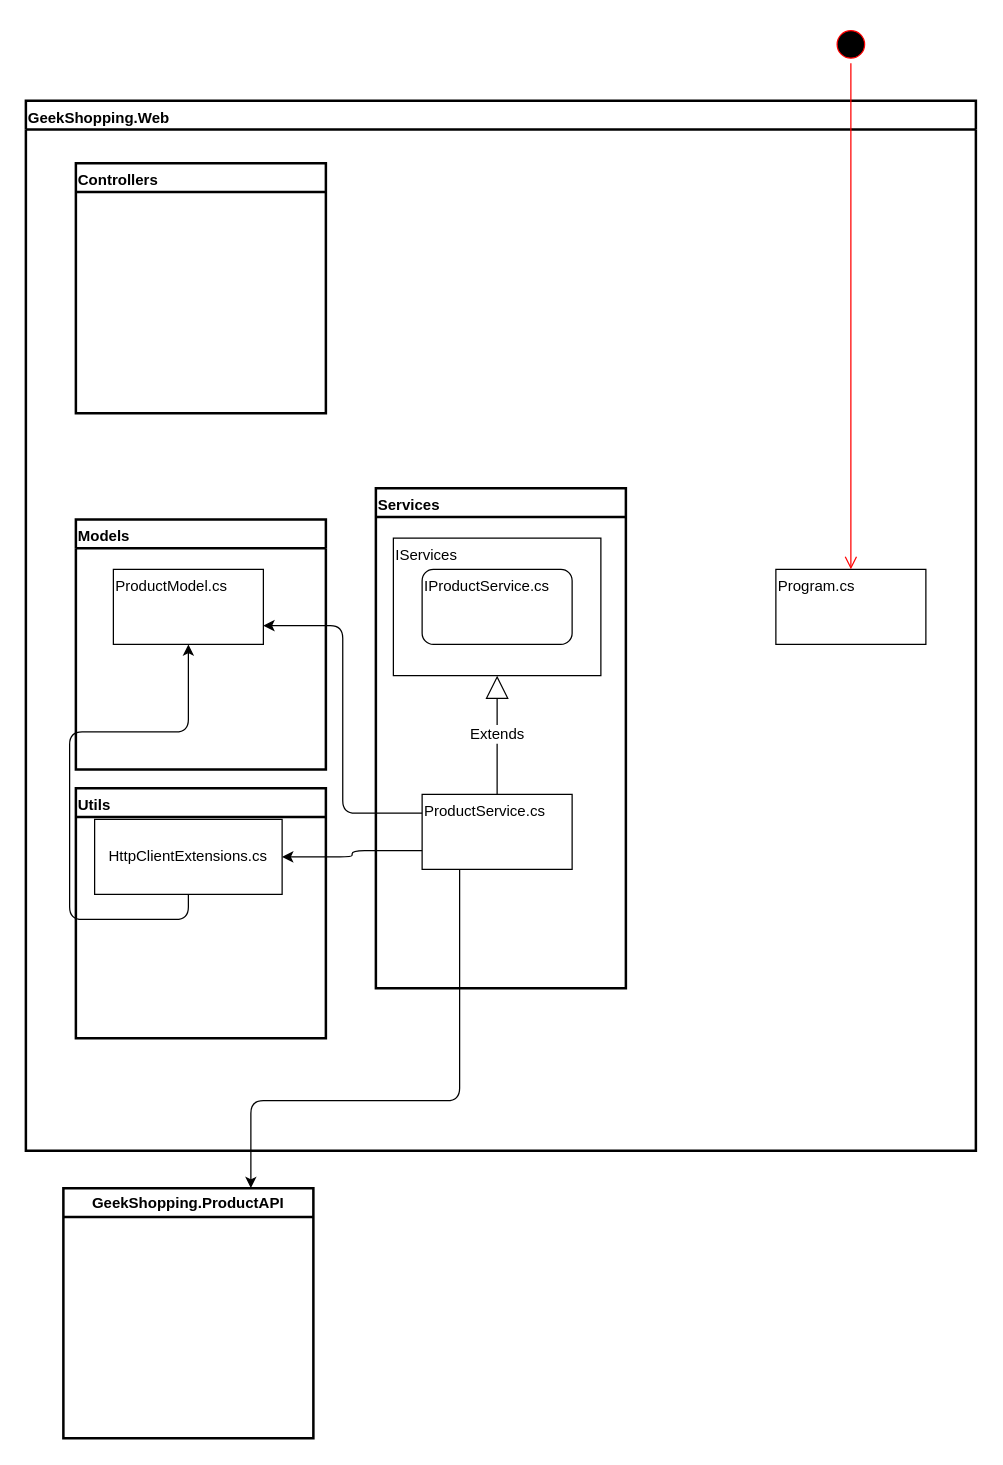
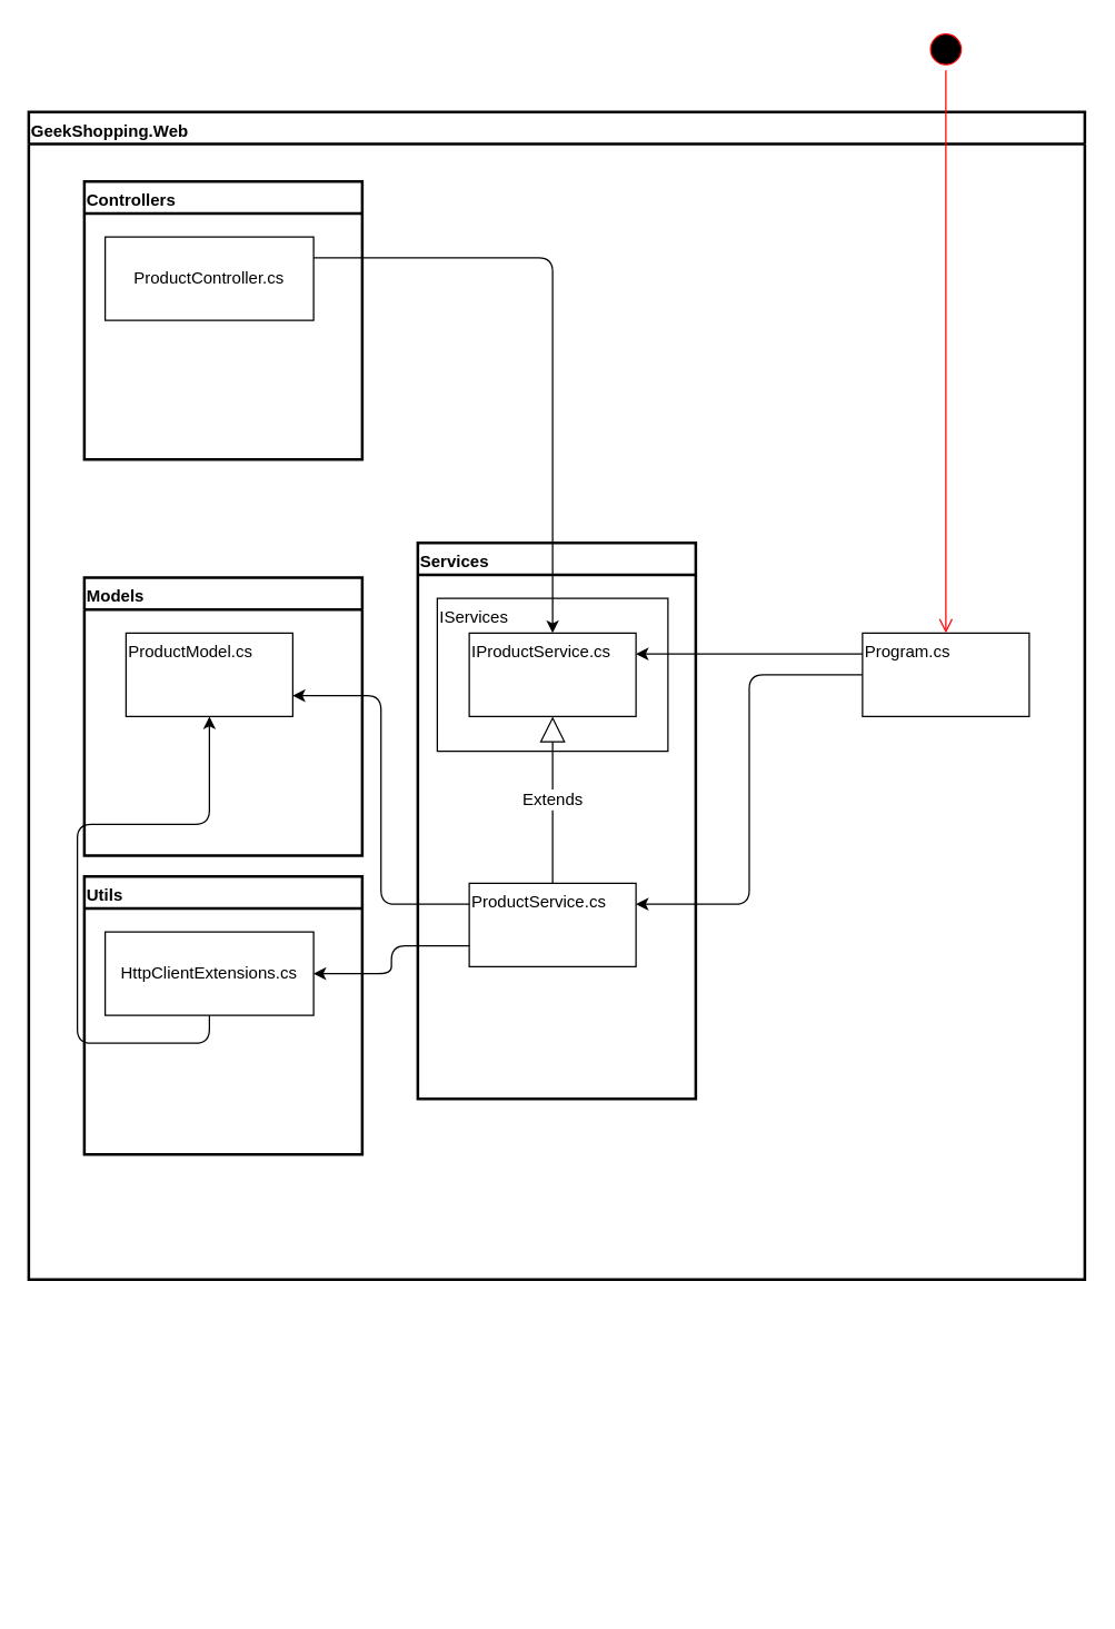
  <mxCell id="0" />
  <mxCell id="1" parent="0" />
  <mxCell id="2" value="GeekShopping.Web" style="swimlane;whiteSpace=wrap;html=1;align=left;verticalAlign=top;strokeWidth=2;" parent="1" vertex="1"><mxGeometry x="20" y="80" width="760" height="840" as="geometry" /></mxCell>
  <mxCell id="3" value="Models" style="swimlane;whiteSpace=wrap;html=1;align=left;verticalAlign=top;strokeWidth=2;" parent="2" vertex="1"><mxGeometry x="40" y="335" width="200" height="200" as="geometry" /></mxCell>
  <mxCell id="4" value="ProductModel.cs" style="rounded=0;whiteSpace=wrap;html=1;align=left;verticalAlign=top;" parent="3" vertex="1"><mxGeometry x="30" y="40" width="120" height="60" as="geometry" /></mxCell>
  <mxCell id="5" value="Services" style="swimlane;whiteSpace=wrap;html=1;align=left;verticalAlign=top;strokeWidth=2;" parent="2" vertex="1"><mxGeometry x="280" y="310" width="200" height="400" as="geometry" /></mxCell>
  <mxCell id="6" value="&lt;div style=&quot;&quot;&gt;&lt;span style=&quot;background-color: initial;&quot;&gt;IServices&lt;/span&gt;&lt;/div&gt;" style="rounded=0;whiteSpace=wrap;html=1;strokeColor=default;fontFamily=Helvetica;fontSize=12;fontColor=default;startSize=23;fillColor=default;align=left;verticalAlign=top;" parent="5" vertex="1"><mxGeometry x="14" y="40" width="166" height="110" as="geometry" /></mxCell>
- <mxCell id="7" value="IProductService.cs" style="whiteSpace=wrap;html=1;strokeColor=default;fontFamily=Helvetica;fontSize=12;fontColor=default;startSize=23;fillColor=default;verticalAlign=top;align=left;rounded=1;" parent="5" vertex="1"><mxGeometry x="37" y="65" width="120" height="60" as="geometry" /></mxCell>
+ <mxCell id="7" value="IProductService.cs" style="rounded=0;whiteSpace=wrap;html=1;strokeColor=default;fontFamily=Helvetica;fontSize=12;fontColor=default;startSize=23;fillColor=default;verticalAlign=top;align=left;" parent="5" vertex="1"><mxGeometry x="37" y="65" width="120" height="60" as="geometry" /></mxCell>
  <mxCell id="8" value="ProductService.cs" style="rounded=0;whiteSpace=wrap;html=1;strokeColor=default;fontFamily=Helvetica;fontSize=12;fontColor=default;startSize=23;fillColor=default;align=left;verticalAlign=top;" parent="5" vertex="1"><mxGeometry x="37" y="245" width="120" height="60" as="geometry" /></mxCell>
- <mxCell id="9" value="Extends" style="endArrow=block;endSize=16;endFill=0;html=1;rounded=1;fontFamily=Helvetica;fontSize=12;fontColor=default;exitX=0.5;exitY=0;exitDx=0;exitDy=0;" parent="5" source="8" target="6" edge="1"><mxGeometry width="160" relative="1" as="geometry"><mxPoint x="-60" y="380" as="sourcePoint" /><mxPoint x="100" y="380" as="targetPoint" /></mxGeometry></mxCell>
+ <mxCell id="9" value="Extends" style="endArrow=block;endSize=16;endFill=0;html=1;rounded=1;fontFamily=Helvetica;fontSize=12;fontColor=default;exitX=0.5;exitY=0;exitDx=0;exitDy=0;" parent="5" source="8" target="7" edge="1"><mxGeometry width="160" relative="1" as="geometry"><mxPoint x="-60" y="380" as="sourcePoint" /><mxPoint x="100" y="380" as="targetPoint" /></mxGeometry></mxCell>
  <mxCell id="10" value="Utils" style="swimlane;whiteSpace=wrap;html=1;rounded=0;strokeColor=default;fontFamily=Helvetica;fontSize=12;fontColor=default;startSize=23;fillColor=default;align=left;verticalAlign=top;strokeWidth=2;" parent="2" vertex="1"><mxGeometry x="40" y="550" width="200" height="200" as="geometry" /></mxCell>
- <mxCell id="11" value="HttpClientExtensions.cs" style="rounded=0;whiteSpace=wrap;html=1;strokeColor=default;fontFamily=Helvetica;fontSize=12;fontColor=default;startSize=23;fillColor=default;" parent="10" vertex="1"><mxGeometry x="15" y="25" width="150" height="60" as="geometry" /></mxCell>
+ <mxCell id="11" value="HttpClientExtensions.cs" style="rounded=0;whiteSpace=wrap;html=1;strokeColor=default;fontFamily=Helvetica;fontSize=12;fontColor=default;startSize=23;fillColor=default;" parent="10" vertex="1"><mxGeometry x="15" y="40" width="150" height="60" as="geometry" /></mxCell>
  <mxCell id="12" style="edgeStyle=orthogonalEdgeStyle;rounded=1;orthogonalLoop=1;jettySize=auto;html=1;exitX=0;exitY=0.25;exitDx=0;exitDy=0;entryX=1;entryY=0.75;entryDx=0;entryDy=0;fontFamily=Helvetica;fontSize=12;fontColor=default;startSize=23;" parent="2" source="8" target="4" edge="1"><mxGeometry relative="1" as="geometry" /></mxCell>
  <mxCell id="13" style="edgeStyle=orthogonalEdgeStyle;rounded=1;orthogonalLoop=1;jettySize=auto;html=1;exitX=0;exitY=0.75;exitDx=0;exitDy=0;entryX=1;entryY=0.5;entryDx=0;entryDy=0;fontFamily=Helvetica;fontSize=12;fontColor=default;startSize=23;" parent="2" source="8" target="11" edge="1"><mxGeometry relative="1" as="geometry" /></mxCell>
+ <mxCell id="14" style="edgeStyle=orthogonalEdgeStyle;rounded=1;orthogonalLoop=1;jettySize=auto;html=1;exitX=0;exitY=0.25;exitDx=0;exitDy=0;entryX=1;entryY=0.25;entryDx=0;entryDy=0;fontFamily=Helvetica;fontSize=12;fontColor=default;startSize=23;" parent="2" source="16" target="7" edge="1"><mxGeometry relative="1" as="geometry" /></mxCell>
+ <mxCell id="15" style="edgeStyle=orthogonalEdgeStyle;rounded=1;orthogonalLoop=1;jettySize=auto;html=1;entryX=1;entryY=0.25;entryDx=0;entryDy=0;fontFamily=Helvetica;fontSize=12;fontColor=default;startSize=23;exitX=0;exitY=0.5;exitDx=0;exitDy=0;" parent="2" source="16" target="8" edge="1"><mxGeometry relative="1" as="geometry"><mxPoint x="580" y="240" as="sourcePoint" /></mxGeometry></mxCell>
  <mxCell id="16" value="Program.cs" style="rounded=0;whiteSpace=wrap;html=1;strokeColor=default;fontFamily=Helvetica;fontSize=12;fontColor=default;startSize=23;fillColor=default;align=left;verticalAlign=top;" parent="2" vertex="1"><mxGeometry x="600" y="375" width="120" height="60" as="geometry" /></mxCell>
  <mxCell id="17" value="Controllers" style="swimlane;whiteSpace=wrap;html=1;rounded=0;strokeColor=default;fontFamily=Helvetica;fontSize=12;fontColor=default;startSize=23;fillColor=default;align=left;verticalAlign=top;strokeWidth=2;" parent="2" vertex="1"><mxGeometry x="40" y="50" width="200" height="200" as="geometry" /></mxCell>
- <mxCell id="20" value="GeekShopping.ProductAPI" style="swimlane;whiteSpace=wrap;html=1;rounded=0;strokeColor=default;fontFamily=Helvetica;fontSize=12;fontColor=default;startSize=23;fillColor=default;strokeWidth=2;" parent="1" vertex="1"><mxGeometry x="50" y="950" width="200" height="200" as="geometry" /></mxCell>
+ <mxCell id="18" value="ProductController.cs" style="rounded=0;whiteSpace=wrap;html=1;strokeColor=default;fontFamily=Helvetica;fontSize=12;fontColor=default;startSize=23;fillColor=default;" parent="17" vertex="1"><mxGeometry x="15" y="40" width="150" height="60" as="geometry" /></mxCell>
+ <mxCell id="19" style="edgeStyle=orthogonalEdgeStyle;rounded=1;orthogonalLoop=1;jettySize=auto;html=1;exitX=1;exitY=0.25;exitDx=0;exitDy=0;fontFamily=Helvetica;fontSize=12;fontColor=default;startSize=23;entryX=0.5;entryY=0;entryDx=0;entryDy=0;" parent="2" source="18" target="7" edge="1"><mxGeometry relative="1" as="geometry" /></mxCell>
  <mxCell id="21" style="edgeStyle=orthogonalEdgeStyle;rounded=1;orthogonalLoop=1;jettySize=auto;html=1;exitX=0.5;exitY=1;exitDx=0;exitDy=0;fontFamily=Helvetica;fontSize=12;fontColor=default;startSize=23;" parent="1" source="11" target="4" edge="1"><mxGeometry relative="1" as="geometry" /></mxCell>
- <mxCell id="22" style="edgeStyle=orthogonalEdgeStyle;rounded=1;orthogonalLoop=1;jettySize=auto;html=1;exitX=0.25;exitY=1;exitDx=0;exitDy=0;entryX=0.75;entryY=0;entryDx=0;entryDy=0;fontFamily=Helvetica;fontSize=12;fontColor=default;startSize=23;" parent="1" source="8" target="20" edge="1"><mxGeometry relative="1" as="geometry"><Array as="points"><mxPoint x="367" y="880" /><mxPoint x="200" y="880" /></Array></mxGeometry></mxCell>
  <mxCell id="23" value="" style="ellipse;html=1;shape=startState;fillColor=#000000;strokeColor=#ff0000;rounded=0;fontFamily=Helvetica;fontSize=12;fontColor=default;startSize=23;" parent="1" vertex="1"><mxGeometry x="665" y="20" width="30" height="30" as="geometry" /></mxCell>
  <mxCell id="24" value="" style="edgeStyle=orthogonalEdgeStyle;html=1;verticalAlign=bottom;endArrow=open;endSize=8;strokeColor=#ff0000;rounded=1;fontFamily=Helvetica;fontSize=12;fontColor=default;" parent="1" source="23" target="16" edge="1"><mxGeometry relative="1" as="geometry"><mxPoint x="665" y="130" as="targetPoint" /></mxGeometry></mxCell>
